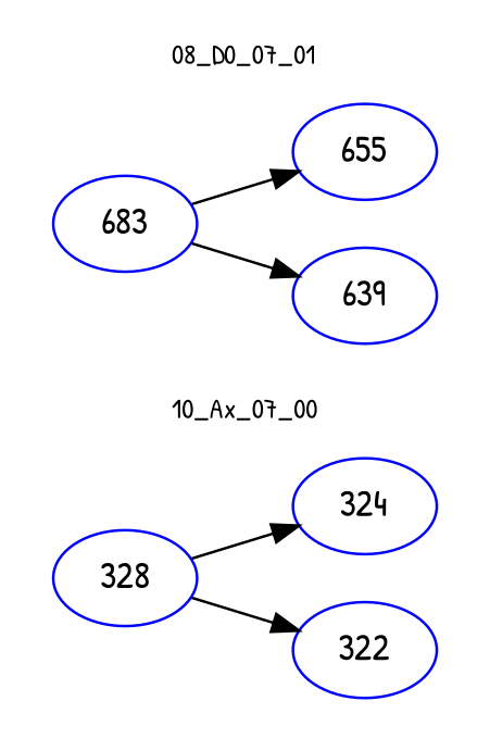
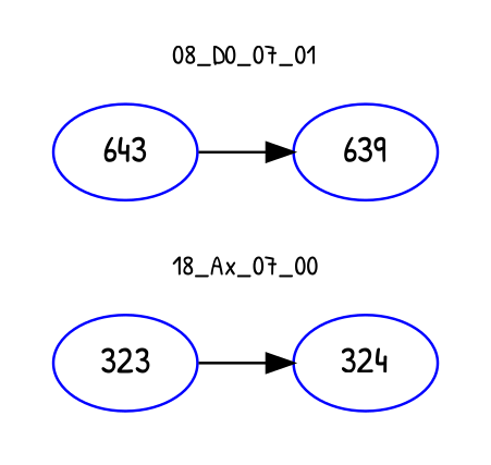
  digraph {
    fontname="Patrick Hand"
    rankdir=LR
    node [color=blue fontname="Patrick Hand"]
    edge [color=black fontname="Patrick Hand"]
-   n1 [label=328]
-   n2 [label=322]
+   n1 [label=323]
    n3 [label=324]
-   n4 [label=683]
+   n4 [label=643]
    n5 [label=639]
-   n6 [label=655]
    subgraph cluster_1 {
      color=white
      fontsize=10
-     label="10_Ax_07_00"
+     label="18_Ax_07_00"
      n1
-     n2
      n3
    }
    subgraph cluster_2 {
      color=white
      fontsize=10
      label="08_D0_07_01"
      n4
      n5
-     n6
    }
-   n1 -> n2
    n1 -> n3
    n4 -> n5
-   n4 -> n6
  }
